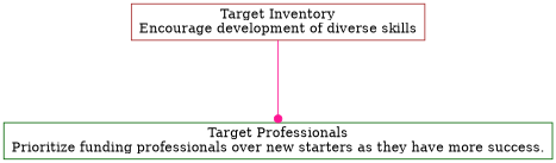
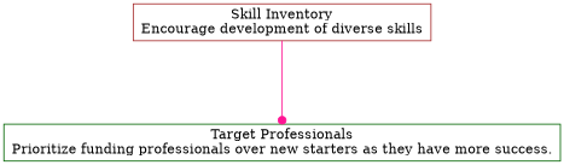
  digraph {
    nodesep=0.6
    rankdir=TB
    ranksep=1.2
    node [shape=box]
    n1 [label="Target Professionals\nPrioritize funding professionals over new starters as they have more success.\n" color=darkgreen]
-   n2 [label="Target Inventory\nEncourage development of diverse skills" color=brown]
+   n2 [label="Skill Inventory\nEncourage development of diverse skills" color=brown]
    n2 -> n1 [color=deeppink arrowhead=dot]
  }
